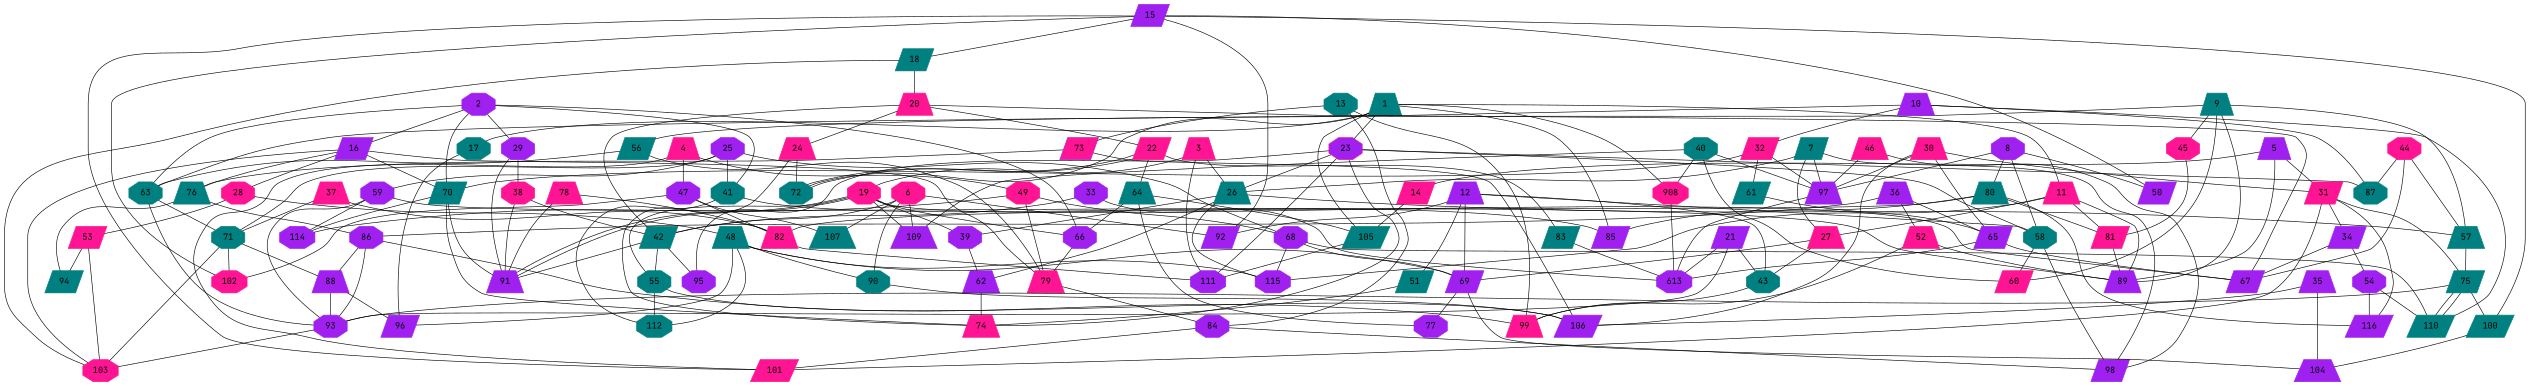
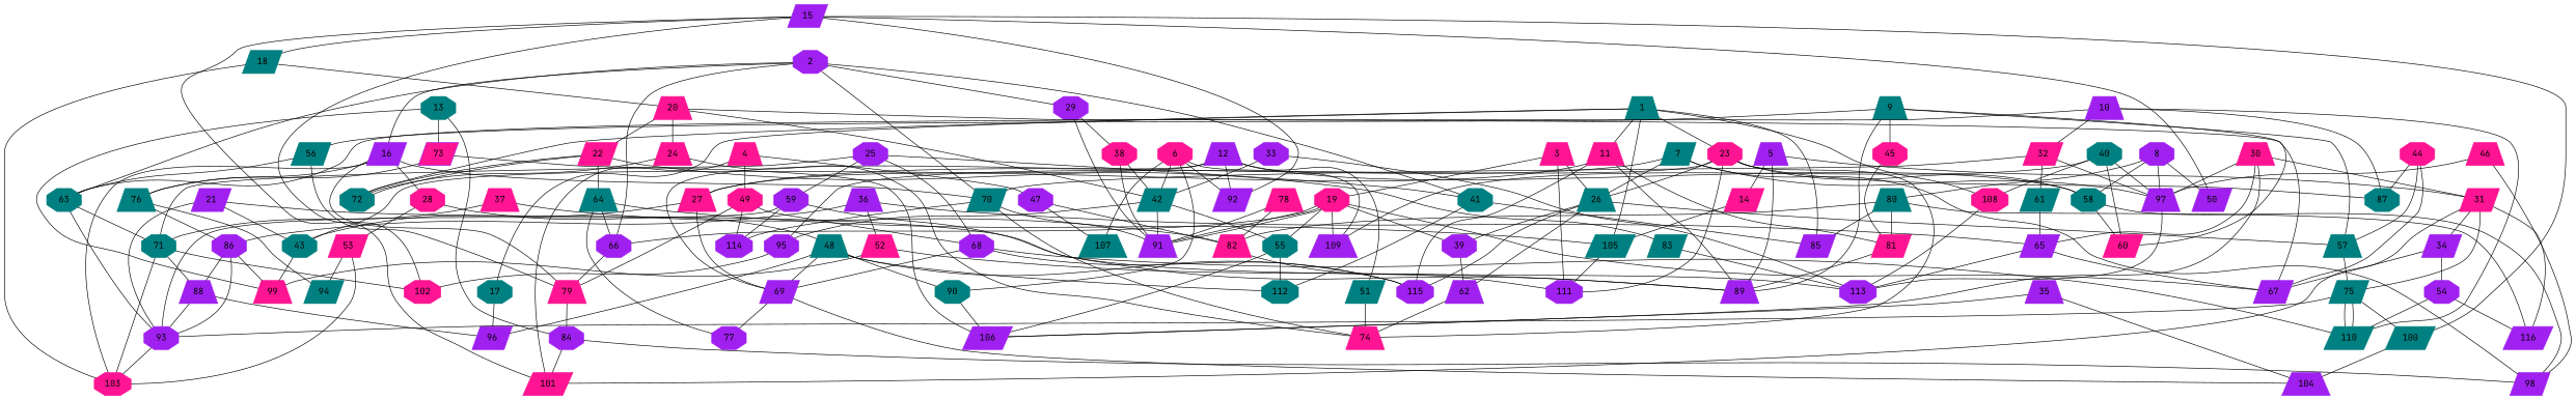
  graph {
    fontname="JetBrains Mono"
    node [color=purple fontname="JetBrains Mono" shape=octagon style=filled]
    edge [fontname="JetBrains Mono"]
    1 [color=teal shape=trapezium]
    11 [color=deeppink shape=trapezium]
    17 [color=teal]
-   23 [color=deeppink fillcolor=purple]
+   23 [color=deeppink]
    72 [color=teal]
    85 [shape=parallelogram]
    105 [color=teal shape=parallelogram]
-   108 [color=deeppink label=908]
+   108 [color=deeppink]
    89 [shape=trapezium]
    27 [color=deeppink shape=trapezium]
    81 [color=deeppink shape=parallelogram]
    115
    96 [shape=parallelogram]
    26 [color=teal shape=trapezium]
    111
    58 [color=teal]
    87 [color=teal]
    74 [color=deeppink shape=trapezium]
    95
-   113 [label=613]
+   113
    16 [shape=parallelogram]
    2
    29
    41 [color=teal]
    63 [color=teal]
    66
    70 [color=teal shape=parallelogram]
    28 [color=deeppink]
    76 [color=teal shape=trapezium]
    79 [color=deeppink shape=trapezium]
    103 [color=deeppink]
    91 [shape=trapezium]
    38 [color=deeppink]
    112 [color=teal]
    93
    71 [color=teal]
    114
    3 [color=deeppink shape=trapezium]
    19 [color=deeppink]
    109 [shape=trapezium]
    39
    55 [color=teal]
    67 [shape=parallelogram]
    57 [color=teal shape=trapezium]
    62 [shape=trapezium]
    4 [color=deeppink shape=trapezium]
    47
    49 [color=deeppink]
    101 [color=deeppink shape=parallelogram]
    107 [color=teal shape=trapezium]
    102 [color=deeppink]
    82 [color=deeppink shape=trapezium]
    68
    5 [shape=trapezium]
    14 [color=deeppink shape=parallelogram]
    31 [color=deeppink shape=parallelogram]
    34 [shape=parallelogram]
    75 [color=teal shape=parallelogram]
    116 [shape=parallelogram]
    6 [color=deeppink]
    42 [color=teal shape=parallelogram]
    90 [color=teal]
    92 [shape=parallelogram]
    106 [shape=parallelogram]
    7 [color=teal shape=parallelogram]
    97 [shape=trapezium]
    98 [shape=parallelogram]
    43 [color=teal]
    69 [shape=parallelogram]
    8
    50 [shape=parallelogram]
    80 [color=teal shape=trapezium]
    60 [color=deeppink shape=parallelogram]
    9 [color=teal shape=trapezium]
    45 [color=deeppink]
    56 [color=teal shape=parallelogram]
    10 [shape=trapezium]
    32 [color=deeppink shape=parallelogram]
    110 [color=teal shape=parallelogram]
    61 [color=teal shape=parallelogram]
    12 [shape=trapezium]
    51 [color=teal shape=parallelogram]
    99 [color=deeppink shape=trapezium]
    104 [shape=trapezium]
    77
    13 [color=teal]
    73 [fillcolor=deeppink shape=parallelogram]
    84
    15 [shape=parallelogram]
    18 [color=teal shape=parallelogram]
    100 [color=teal shape=parallelogram]
    20 [color=deeppink shape=trapezium]
    48 [color=teal shape=trapezium]
    53 [color=deeppink shape=parallelogram]
    86
    94 [color=teal shape=parallelogram]
    22 [color=deeppink shape=parallelogram]
    24 [color=deeppink shape=trapezium]
    64 [color=teal shape=trapezium]
    83 [color=teal shape=parallelogram]
    21 [shape=parallelogram]
    25
    59
    88 [shape=trapezium]
    30 [color=deeppink shape=trapezium]
    65 [shape=parallelogram]
    54
    33
    35 [shape=trapezium]
    36 [shape=trapezium]
    52 [color=deeppink shape=trapezium]
    37 [color=deeppink shape=trapezium]
    40 [color=teal]
    44 [color=deeppink]
    46 [color=deeppink shape=trapezium]
    78 [color=deeppink shape=trapezium]
    1 -- 11
    1 -- 17
    1 -- 23
    1 -- 72
    1 -- 85
    1 -- 105
    1 -- 108
    11 -- 89
    11 -- 27
    11 -- 81
    11 -- 115
    17 -- 96
    23 -- 26
    23 -- 111
    23 -- 58
    23 -- 87
    23 -- 74
    23 -- 95
    105 -- 111
    108 -- 113
    27 -- 43
    27 -- 69
    81 -- 89
    26 -- 115
    26 -- 39
    26 -- 57
    26 -- 62
    58 -- 98
    58 -- 60
    16 -- 70
    16 -- 28
    16 -- 76
    16 -- 79
    16 -- 103
    2 -- 16
    2 -- 29
    2 -- 41
    2 -- 63
    2 -- 66
    2 -- 70
    29 -- 91
    29 -- 38
    41 -- 85
    41 -- 112
    63 -- 93
    63 -- 71
    66 -- 79
    70 -- 74
    70 -- 91
    70 -- 114
    28 -- 48
    28 -- 53
    76 -- 86
    76 -- 94
    79 -- 84
    38 -- 91
    38 -- 42
    93 -- 103
    71 -- 103
    71 -- 102
    71 -- 88
    3 -- 26
    3 -- 111
    3 -- 19
    19 -- 66
    19 -- 91
    19 -- 91
    19 -- 109
    19 -- 39
    19 -- 55
    19 -- 67
    39 -- 62
    55 -- 112
    55 -- 106
    57 -- 75
    62 -- 74
    4 -- 47
    4 -- 49
    4 -- 101
    47 -- 107
-   47 -- 102
+   95 -- 102
    47 -- 82
    49 -- 79
    49 -- 114
    49 -- 68
    82 -- 111
    68 -- 115
    68 -- 69
    68 -- 110
    5 -- 89
    5 -- 14
    5 -- 31
    14 -- 105
    31 -- 101
    31 -- 34
    31 -- 75
    31 -- 116
    34 -- 67
    34 -- 54
    75 -- 93
    75 -- 110
    75 -- 110
    75 -- 100
    6 -- 109
    6 -- 107
    6 -- 42
    6 -- 90
    6 -- 92
    42 -- 95
    42 -- 91
    42 -- 55
    90 -- 106
    7 -- 27
    7 -- 26
    7 -- 97
    7 -- 98
    97 -- 113
    43 -- 99
    69 -- 104
    69 -- 77
    8 -- 58
    8 -- 97
    8 -- 50
    8 -- 80
    80 -- 85
    80 -- 81
    80 -- 82
    80 -- 116
    9 -- 89
    9 -- 57
    9 -- 60
    9 -- 45
    9 -- 56
    45 -- 81
    56 -- 63
    56 -- 79
    10 -- 87
    10 -- 63
    10 -- 32
    10 -- 110
    32 -- 70
    32 -- 97
    32 -- 61
    61 -- 65
    12 -- 58
    12 -- 92
    12 -- 43
    12 -- 69
    12 -- 51
    51 -- 74
    13 -- 99
    13 -- 73
    13 -- 84
    73 -- 76
    73 -- 106
    84 -- 101
    84 -- 98
    15 -- 101
    15 -- 102
    15 -- 92
    15 -- 50
    15 -- 18
    15 -- 100
    18 -- 103
    18 -- 20
    100 -- 104
    20 -- 67
    20 -- 42
    20 -- 22
    20 -- 24
    48 -- 115
    48 -- 96
    48 -- 112
    48 -- 90
    48 -- 69
    53 -- 103
    53 -- 94
    86 -- 93
    86 -- 99
    86 -- 88
    22 -- 72
    22 -- 72
    22 -- 64
    22 -- 83
    24 -- 72
    24 -- 74
    64 -- 105
    64 -- 66
    64 -- 77
    83 -- 113
    21 -- 113
    21 -- 93
    21 -- 43
    25 -- 41
    25 -- 71
    25 -- 68
    25 -- 59
    59 -- 89
    59 -- 93
    59 -- 114
    88 -- 96
    88 -- 93
    30 -- 31
    30 -- 106
    30 -- 97
    30 -- 65
    65 -- 113
    65 -- 67
    54 -- 116
    54 -- 110
    33 -- 113
    33 -- 42
    35 -- 106
    35 -- 104
    36 -- 86
    36 -- 65
    36 -- 52
    52 -- 89
    52 -- 99
    37 -- 71
    37 -- 82
    40 -- 108
    40 -- 109
    40 -- 97
    40 -- 60
    44 -- 87
    44 -- 67
    44 -- 57
    46 -- 97
    46 -- 98
    78 -- 91
    78 -- 82
  }
